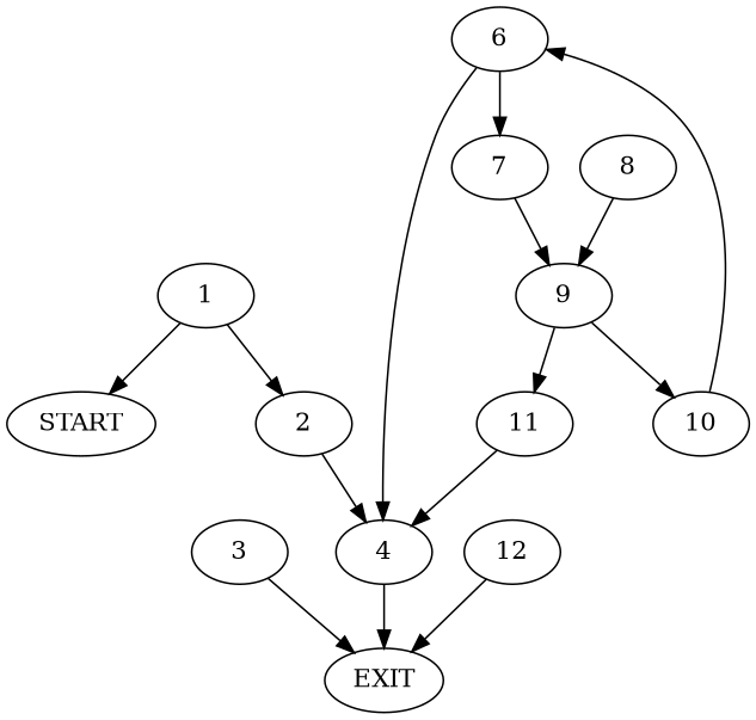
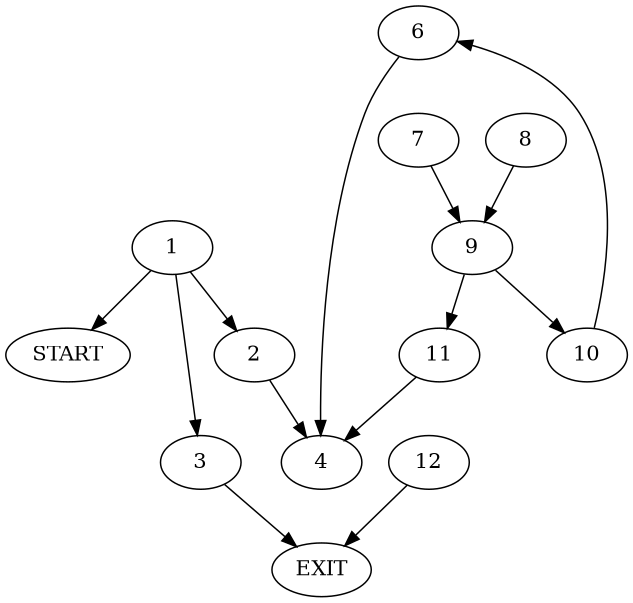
  digraph {
    n1 [label=START]
    1
    2
    3
    n5 [label=EXIT]
    4
    6
    7
    9
    8
    10
    11
    12
    1 -> n1
    1 -> 2
+   1 -> 3
    2 -> 4
    3 -> n5
-   4 -> n5
    6 -> 4
-   6 -> 7
    7 -> 9
    9 -> 10
    9 -> 11
    8 -> 9
    10 -> 6
    11 -> 4
    12 -> n5
  }
